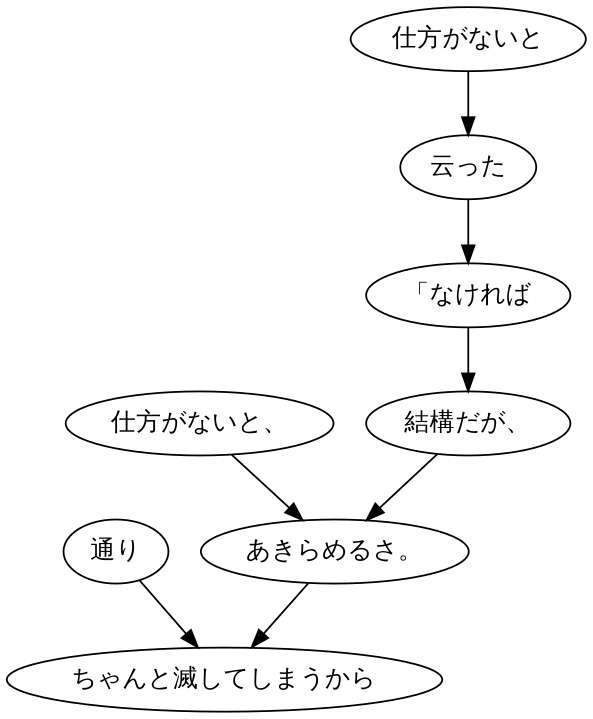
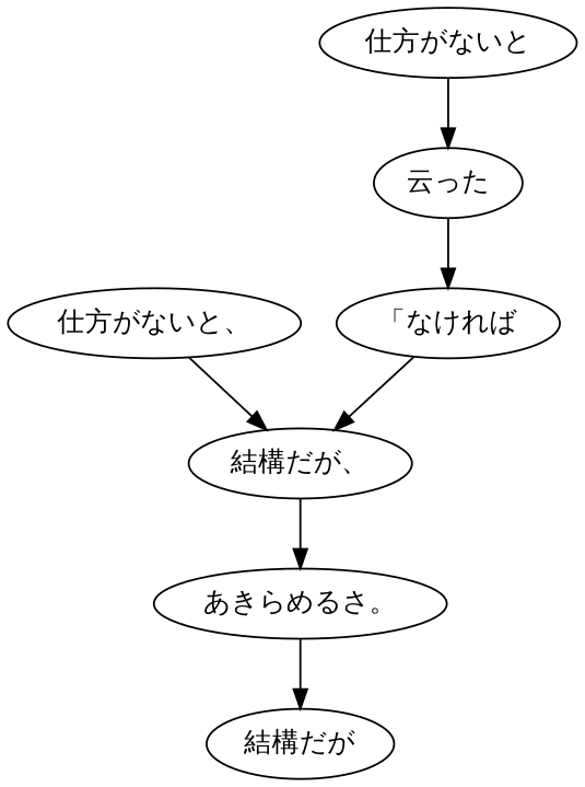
  digraph {
    n1 [label="「なければ"]
    n2 [label="結構だが、"]
    n3 [label="あきらめるさ。"]
-   n4 [label="ちゃんと滅してしまうから"]
+   n4 [label="結構だが"]
    n5 [label="仕方がないと"]
    n6 [label="云った"]
-   n7 [label="通り"]
    n8 [label="仕方がないと、"]
    n1 -> n2
    n2 -> n3
    n3 -> n4
    n5 -> n6
    n6 -> n1
-   n7 -> n4
-   n8 -> n3
+   n8 -> n2
  }
